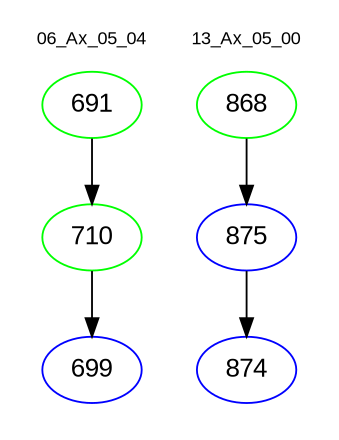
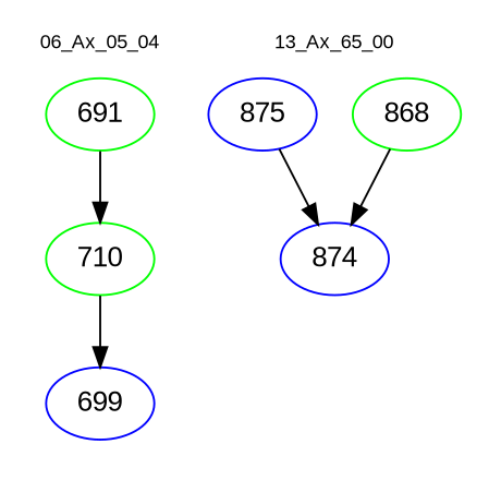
  digraph {
    fontname="Liberation Sans"
    node [color=green fontname="Liberation Sans"]
    edge [color=black fontname="Liberation Sans"]
    n1 [label=691]
    n2 [label=710]
    n3 [color=blue label=699]
    n4 [label=868]
    n5 [color=blue label=875]
    n6 [color=blue label=874]
    subgraph cluster_1 {
      color=white
      fontsize=10
      label="06_Ax_05_04"
      n1
      n2
      n3
    }
    subgraph cluster_2 {
      color=white
      fontsize=10
-     label="13_Ax_05_00"
+     label="13_Ax_65_00"
      n4
      n5
      n6
    }
    n1 -> n2
    n2 -> n3
-   n4 -> n5
+   n4 -> n6
    n5 -> n6
  }
